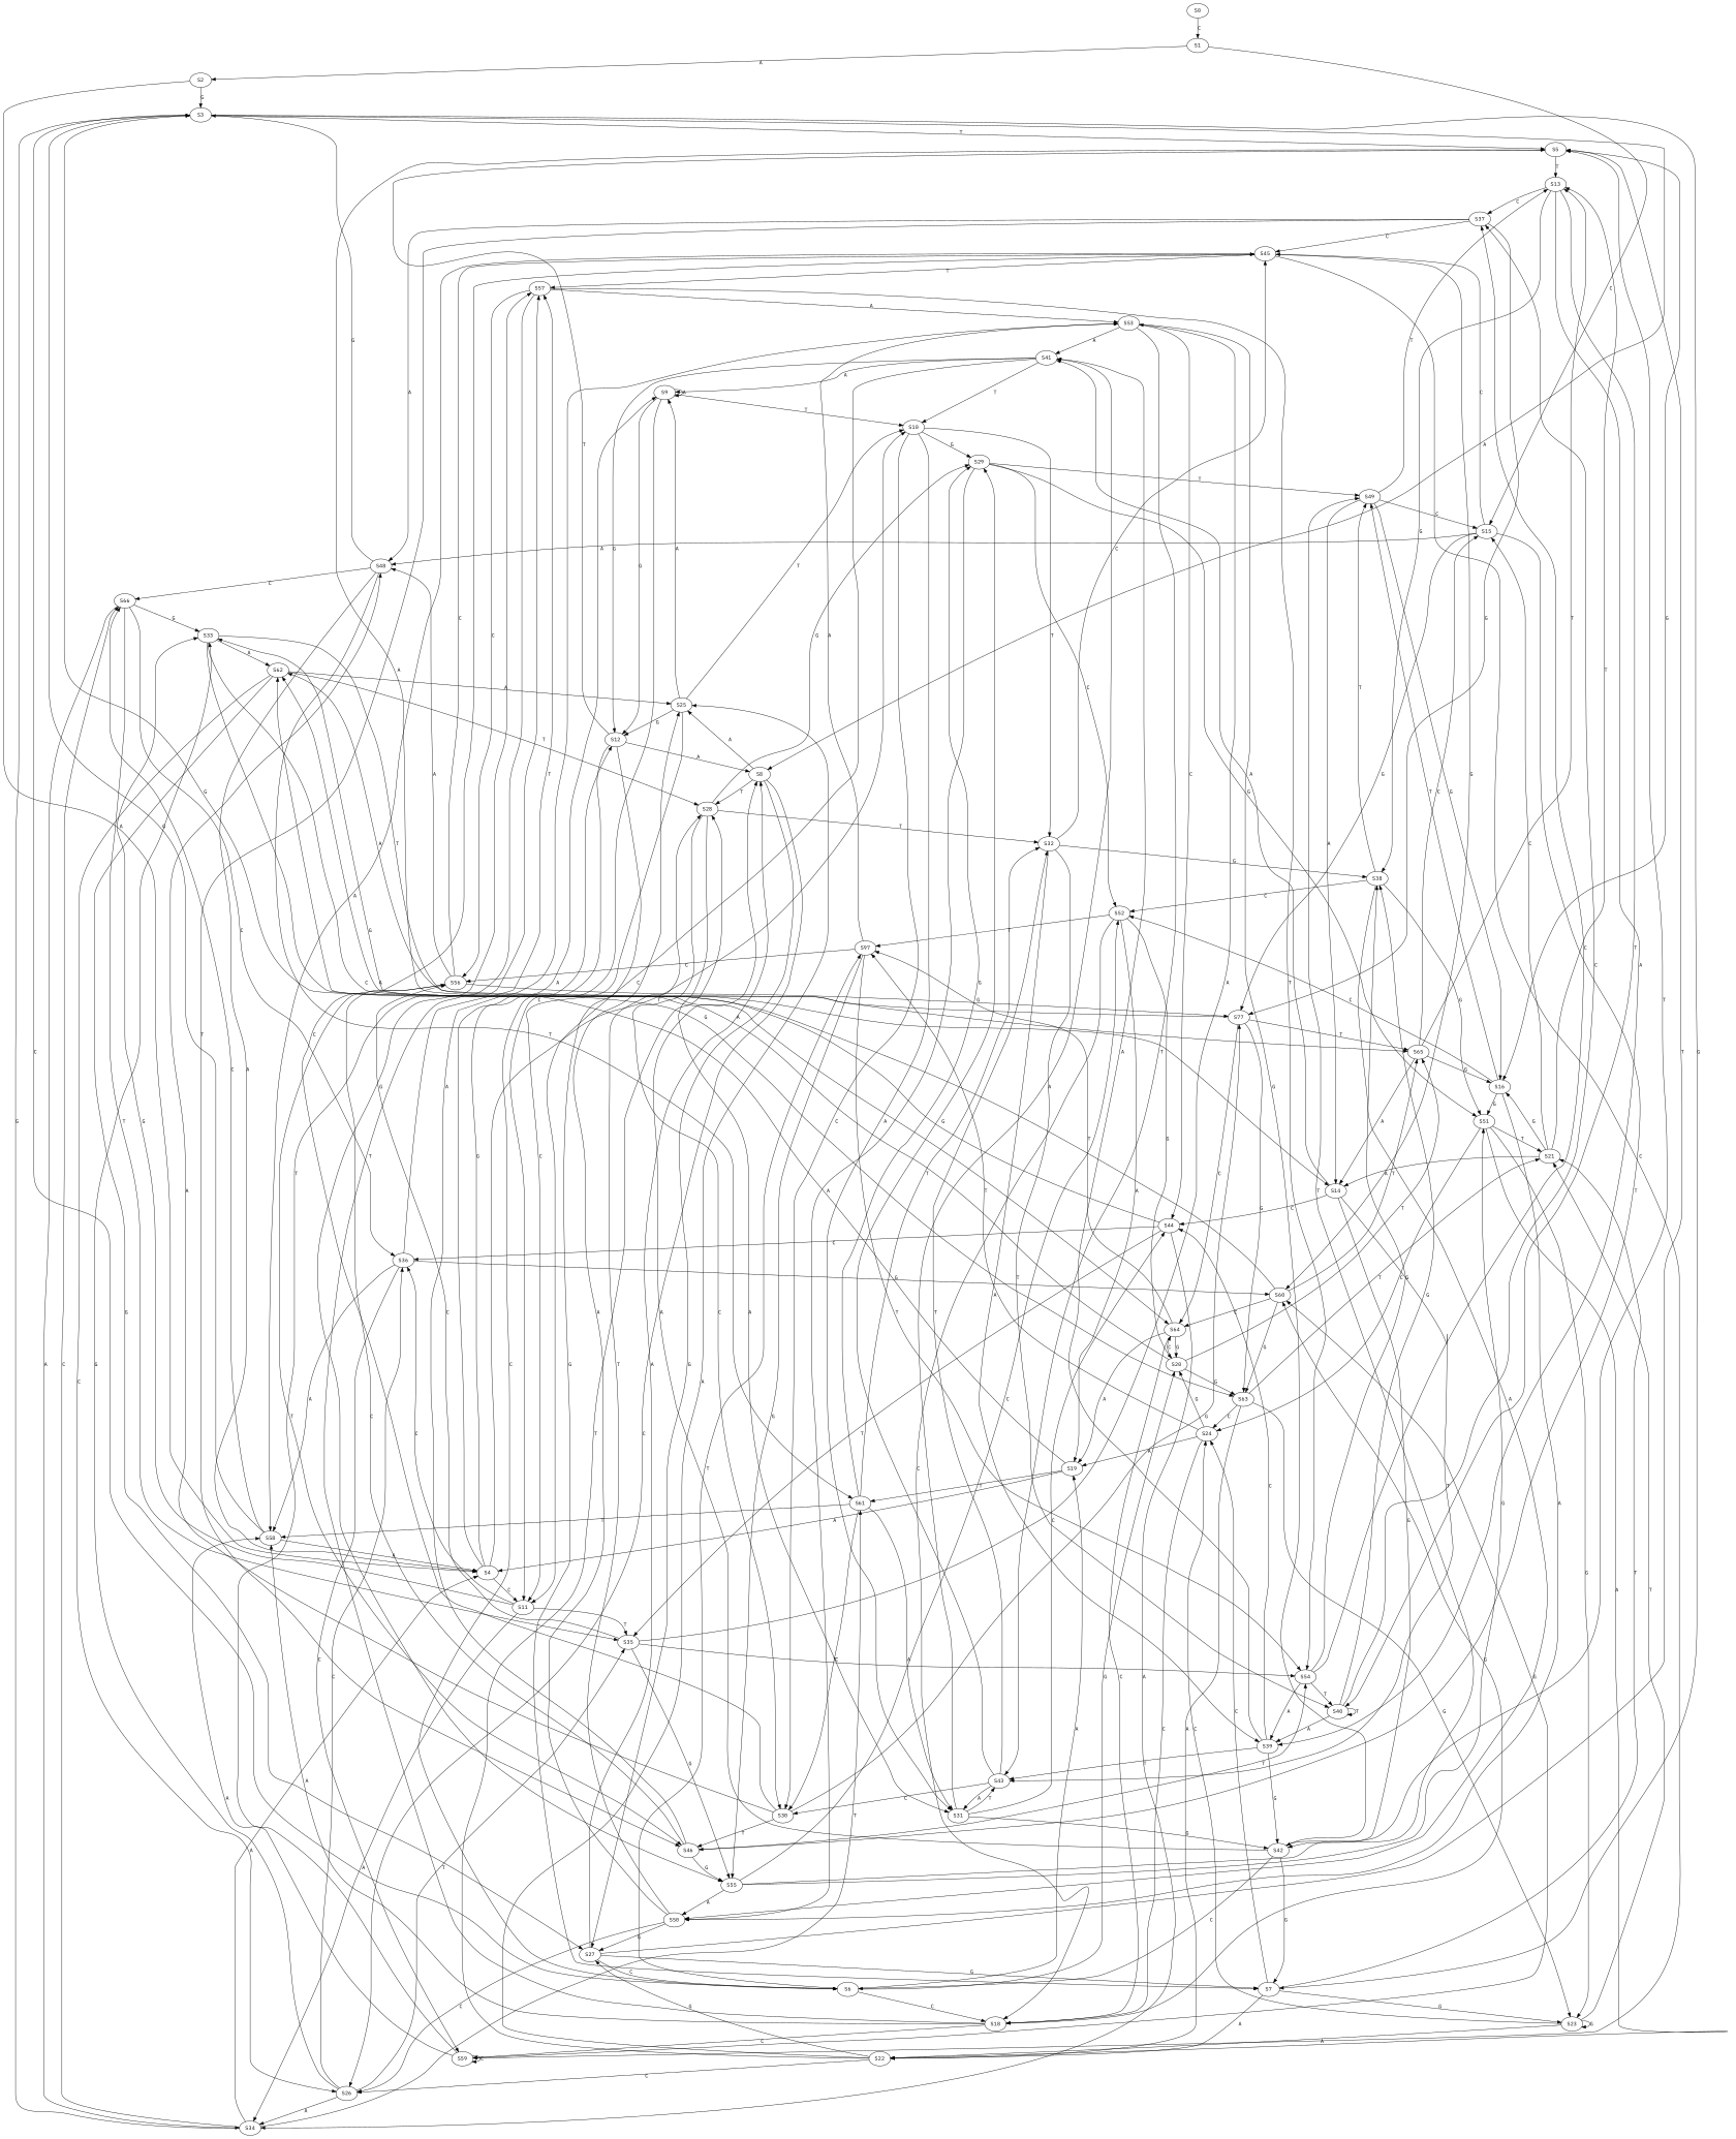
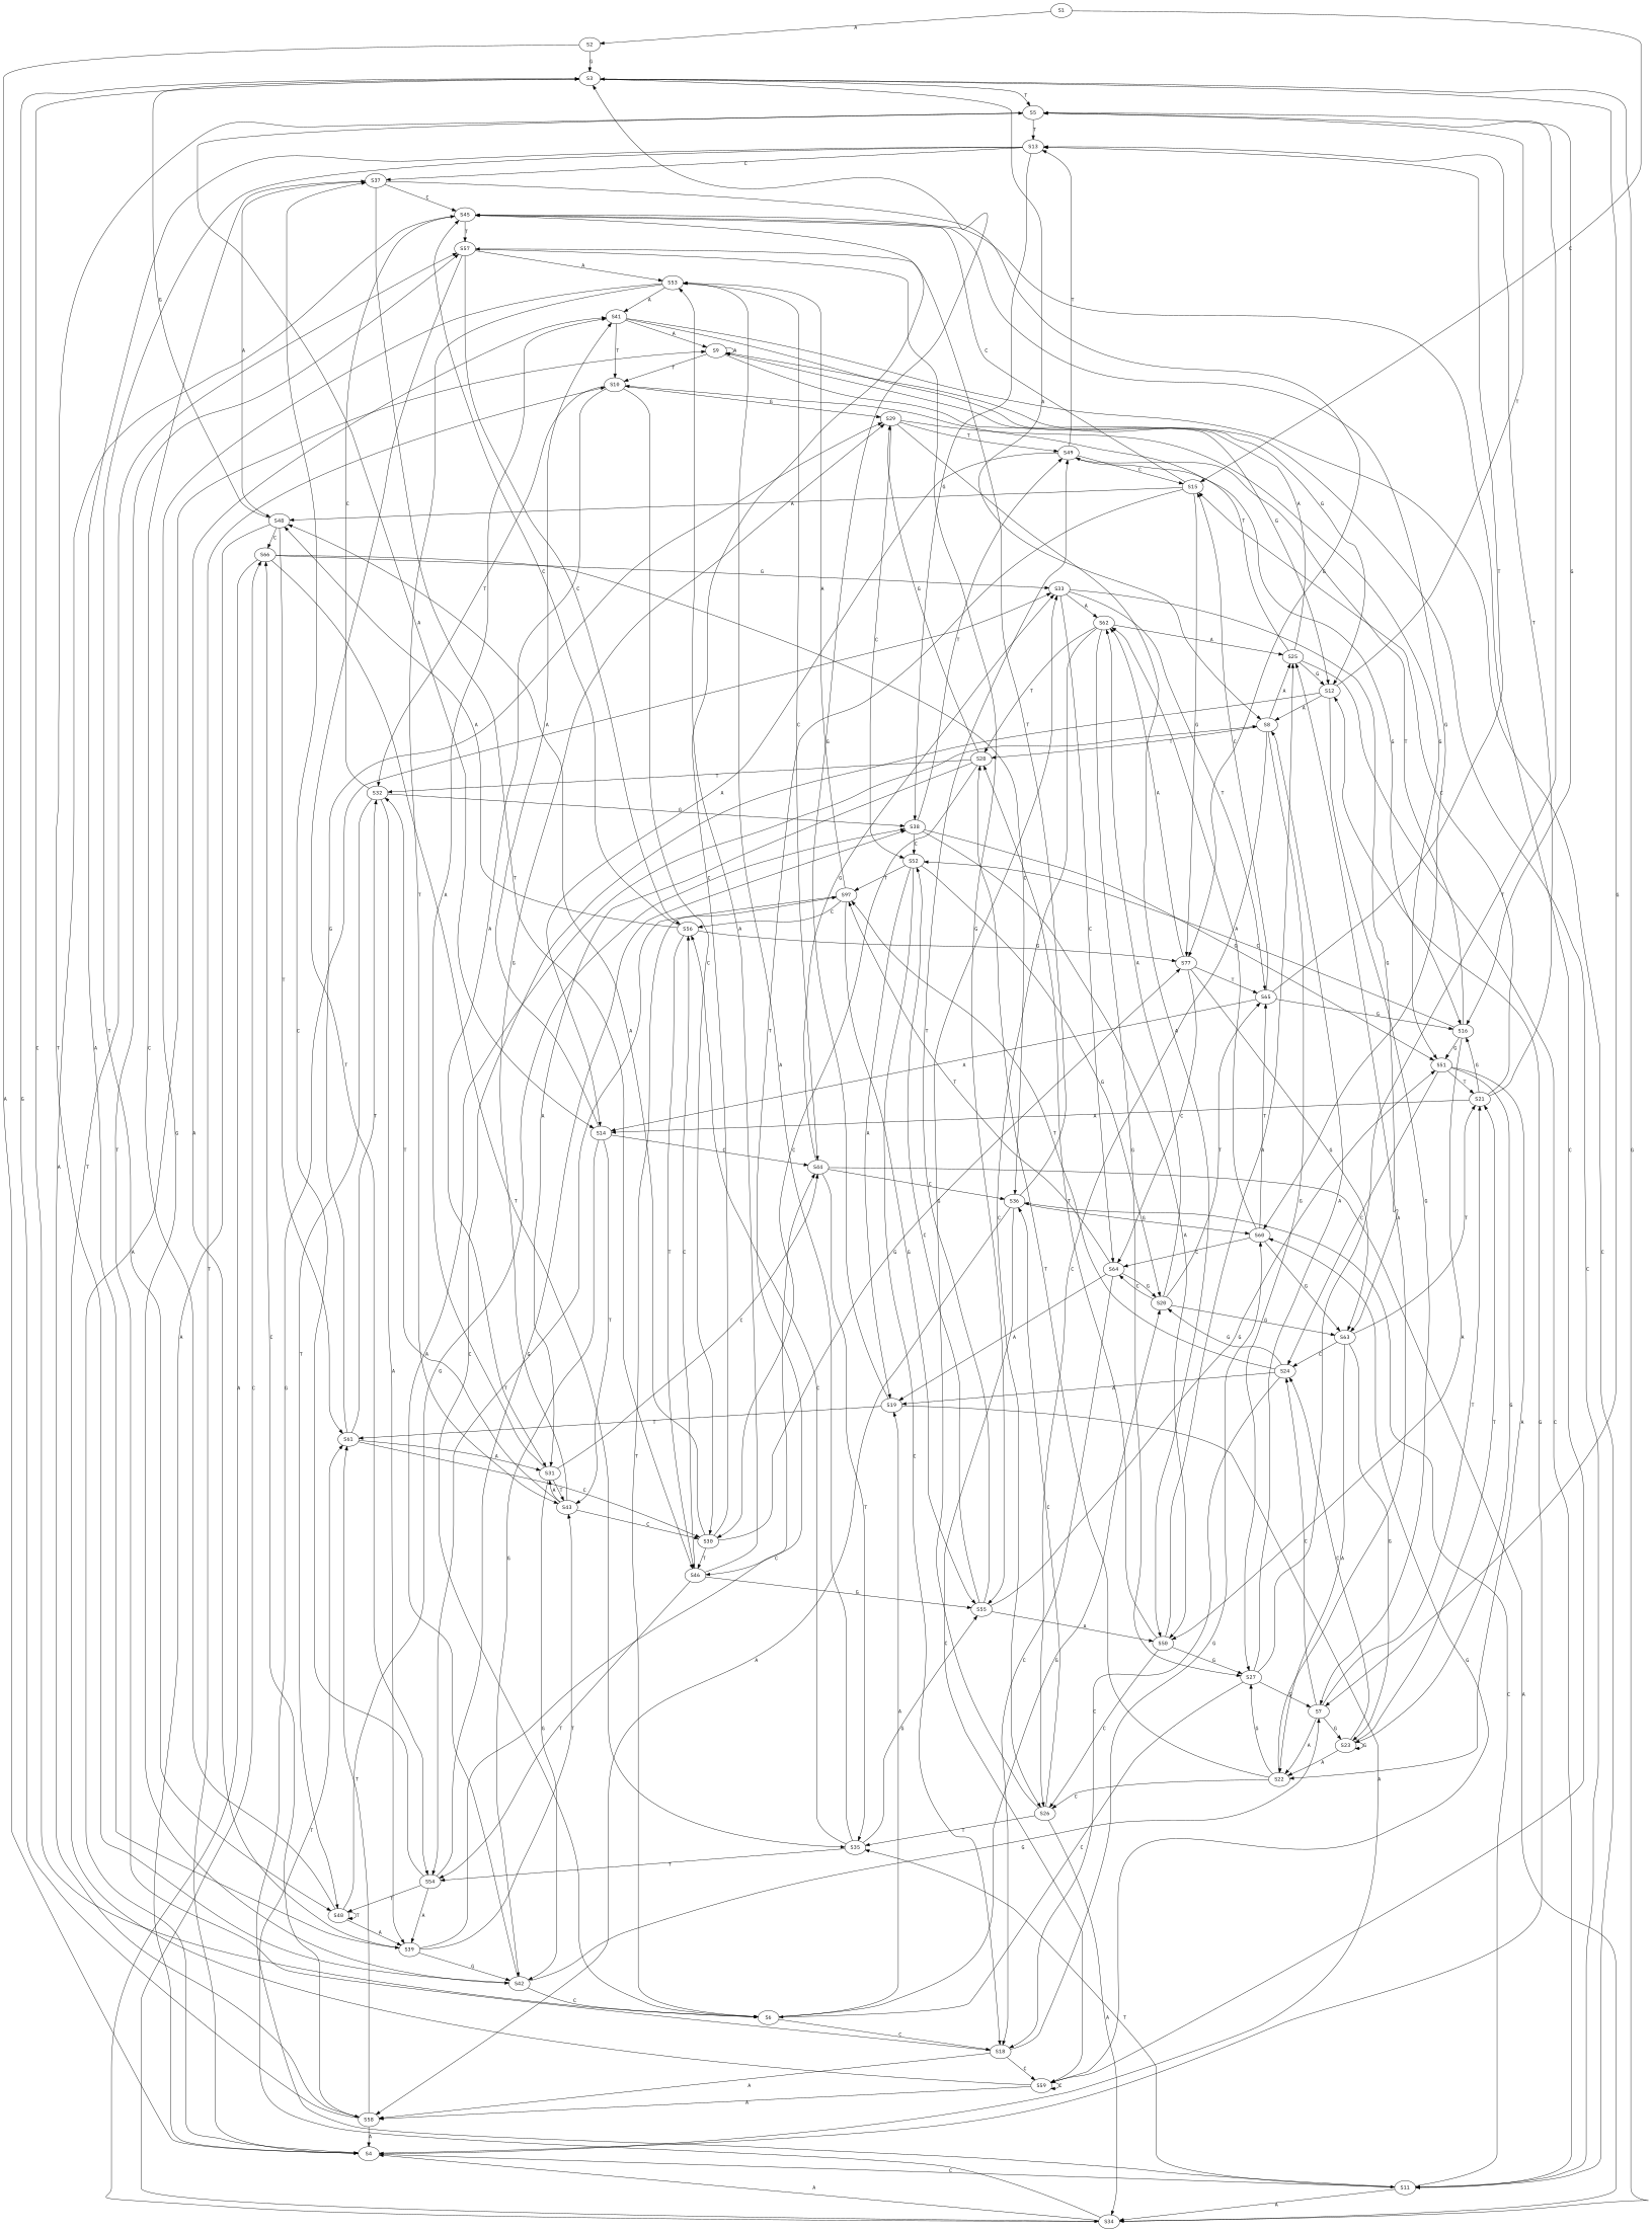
  strict digraph {
    fontname="IBM Plex Mono"
    node [fontname="IBM Plex Mono"]
    edge [fontname="IBM Plex Mono"]
-   S0
    S1
    S2
    S15
    S3
    S4
    S5
    S6
    S7
    S8
    S9
    S10
    S11
    S12
    S13
    S14
    S16
    n18 [label=S97]
    S18
    S19
    S20
    S21
    S22
    S23
    S24
    S25
    S26
    S27
    S28
    S29
    S30
    S31
    S32
    S33
    S34
    S35
    S36
    S37
    S38
    S39
    S40
    S41
    S42
    S43
    S44
    S45
    S46
    n48 [label=S77]
    S48
    S49
    S50
    S51
    S52
    S53
    S54
    S55
    S56
    S57
    S58
    S59
    S60
    S61
    S62
    S63
    S64
    S65
    S66
-   S0 -> S1 [label=C]
    S1 -> S2 [label=A]
    S1 -> S15 [label=C]
    S2 -> S3 [label=G]
    S2 -> S4 [label=A]
    S15 -> S45 [label=C]
    S15 -> S46 [label=T]
    S15 -> n48 [label=G]
    S15 -> S48 [label=A]
    S3 -> S5 [label=T]
    S3 -> S6 [label=C]
    S3 -> S7 [label=G]
    S3 -> S8 [label=A]
    S4 -> S9 [label=A]
    S4 -> S10 [label=T]
    S4 -> S11 [label=C]
    S4 -> S12 [label=G]
    S5 -> S13 [label=T]
    S5 -> S14 [label=A]
    S5 -> S16 [label=G]
    S6 -> n18 [label=T]
    S6 -> S18 [label=C]
    S6 -> S19 [label=A]
    S6 -> S20 [label=G]
    S7 -> S21 [label=T]
    S7 -> S22 [label=A]
    S7 -> S23 [label=G]
    S7 -> S24 [label=C]
    S8 -> S25 [label=A]
    S8 -> S26 [label=C]
    S8 -> S27 [label=G]
    S8 -> S28 [label=T]
    S9 -> S9 [label=A]
    S9 -> S10 [label=T]
    S9 -> S11 [label=C]
    S9 -> S12 [label=G]
    S10 -> S29 [label=G]
    S10 -> S30 [label=C]
    S10 -> S31 [label=A]
    S10 -> S32 [label=T]
    S11 -> S33 [label=G]
    S11 -> S34 [label=A]
    S11 -> S35 [label=T]
    S11 -> S36 [label=C]
    S12 -> S5 [label=T]
    S12 -> S6 [label=C]
    S12 -> S7 [label=G]
    S12 -> S8 [label=A]
    S13 -> S37 [label=C]
    S13 -> S38 [label=G]
    S13 -> S39 [label=A]
    S13 -> S40 [label=T]
    S14 -> S41 [label=A]
    S14 -> S42 [label=G]
    S14 -> S43 [label=T]
    S14 -> S44 [label=C]
    S16 -> S49 [label=T]
    S16 -> S50 [label=A]
    S16 -> S51 [label=G]
    S16 -> S52 [label=C]
    n18 -> S53 [label=A]
    n18 -> S54 [label=T]
    n18 -> S55 [label=G]
    n18 -> S56 [label=C]
    S18 -> S57 [label=T]
    S18 -> S58 [label=A]
    S18 -> S59 [label=C]
    S18 -> S60 [label=G]
    S19 -> S3 [label=G]
    S19 -> S4 [label=A]
    S19 -> S61 [label=T]
    S20 -> S62 [label=A]
    S20 -> S63 [label=G]
    S20 -> S64 [label=C]
    S20 -> S65 [label=T]
    S21 -> S15 [label=C]
    S21 -> S13 [label=T]
    S21 -> S14 [label=A]
    S21 -> S16 [label=G]
    S22 -> S25 [label=A]
    S22 -> S26 [label=C]
    S22 -> S27 [label=G]
    S22 -> S28 [label=T]
    S23 -> S21 [label=T]
    S23 -> S22 [label=A]
    S23 -> S23 [label=G]
    S23 -> S24 [label=C]
    S24 -> n18 [label=T]
    S24 -> S18 [label=C]
    S24 -> S19 [label=A]
    S24 -> S20 [label=G]
    S25 -> S9 [label=A]
    S25 -> S10 [label=T]
    S25 -> S11 [label=C]
    S25 -> S12 [label=G]
    S26 -> S33 [label=G]
    S26 -> S34 [label=A]
    S26 -> S35 [label=T]
    S26 -> S36 [label=C]
    S27 -> S5 [label=T]
    S27 -> S6 [label=C]
    S27 -> S7 [label=G]
    S27 -> S8 [label=A]
    S28 -> S29 [label=G]
    S28 -> S30 [label=C]
    S28 -> S31 [label=A]
    S28 -> S32 [label=T]
    S29 -> S49 [label=T]
    S29 -> S50 [label=A]
    S29 -> S51 [label=G]
    S29 -> S52 [label=C]
    S30 -> S45 [label=C]
    S30 -> S46 [label=T]
    S30 -> n48 [label=G]
    S30 -> S48 [label=A]
    S31 -> S41 [label=A]
    S31 -> S42 [label=G]
    S31 -> S43 [label=T]
    S31 -> S44 [label=C]
    S32 -> S38 [label=G]
    S32 -> S39 [label=A]
    S32 -> S40 [label=T]
    S32 -> S45 [label=C]
    S33 -> S62 [label=A]
    S33 -> S63 [label=G]
    S33 -> S64 [label=C]
    S33 -> S65 [label=T]
    S34 -> S3 [label=G]
    S34 -> S4 [label=A]
    S34 -> S61 [label=T]
    S34 -> S66 [label=C]
    S35 -> S53 [label=A]
    S35 -> S54 [label=T]
    S35 -> S55 [label=G]
    S35 -> S56 [label=C]
    S36 -> S57 [label=T]
    S36 -> S58 [label=A]
    S36 -> S59 [label=C]
    S36 -> S60 [label=G]
    S37 -> S45 [label=C]
    S37 -> S46 [label=T]
    S37 -> n48 [label=G]
    S37 -> S48 [label=A]
    S38 -> S49 [label=T]
    S38 -> S50 [label=A]
    S38 -> S51 [label=G]
    S38 -> S52 [label=C]
    S39 -> S41 [label=A]
    S39 -> S42 [label=G]
    S39 -> S43 [label=T]
    S39 -> S44 [label=C]
    S40 -> S37 [label=C]
    S40 -> S38 [label=G]
    S40 -> S39 [label=A]
    S40 -> S40 [label=T]
    S41 -> S9 [label=A]
    S41 -> S10 [label=T]
    S41 -> S11 [label=C]
    S41 -> S12 [label=G]
    S42 -> S5 [label=T]
    S42 -> S6 [label=C]
    S42 -> S7 [label=G]
    S42 -> S8 [label=A]
    S43 -> S29 [label=G]
    S43 -> S30 [label=C]
    S43 -> S31 [label=A]
    S43 -> S32 [label=T]
    S44 -> S33 [label=G]
    S44 -> S34 [label=A]
    S44 -> S35 [label=T]
    S44 -> S36 [label=C]
    S45 -> S57 [label=T]
    S45 -> S58 [label=A]
    S45 -> S59 [label=C]
    S45 -> S60 [label=G]
    S46 -> S53 [label=A]
    S46 -> S54 [label=T]
    S46 -> S55 [label=G]
    S46 -> S56 [label=C]
    n48 -> S62 [label=A]
    n48 -> S63 [label=G]
    n48 -> S64 [label=C]
    n48 -> S65 [label=T]
    S48 -> S3 [label=G]
    S48 -> S4 [label=A]
    S48 -> S61 [label=T]
    S48 -> S66 [label=C]
    S49 -> S15 [label=C]
    S49 -> S13 [label=T]
    S49 -> S14 [label=A]
    S49 -> S16 [label=G]
    S50 -> S25 [label=A]
    S50 -> S26 [label=C]
    S50 -> S27 [label=G]
    S50 -> S28 [label=T]
    S51 -> S21 [label=T]
    S51 -> S22 [label=A]
    S51 -> S23 [label=G]
    S51 -> S24 [label=C]
    S52 -> n18 [label=T]
    S52 -> S18 [label=C]
    S52 -> S19 [label=A]
    S52 -> S20 [label=G]
    S53 -> S41 [label=A]
    S53 -> S42 [label=G]
    S53 -> S43 [label=T]
    S53 -> S44 [label=C]
    S54 -> S37 [label=C]
    S54 -> S38 [label=G]
    S54 -> S39 [label=A]
    S54 -> S40 [label=T]
    S55 -> S49 [label=T]
    S55 -> S50 [label=A]
    S55 -> S51 [label=G]
    S55 -> S52 [label=C]
    S56 -> S45 [label=C]
    S56 -> S46 [label=T]
    S56 -> n48 [label=G]
    S56 -> S48 [label=A]
    S57 -> S53 [label=A]
    S57 -> S54 [label=T]
    S57 -> S55 [label=G]
    S57 -> S56 [label=C]
    S58 -> S3 [label=G]
    S58 -> S4 [label=A]
-   S61 -> S58 [label=T]
+   S58 -> S61 [label=T]
    S58 -> S66 [label=C]
    S59 -> S57 [label=T]
    S59 -> S58 [label=A]
    S59 -> S59 [label=C]
    S59 -> S60 [label=G]
    S60 -> S62 [label=A]
    S60 -> S63 [label=G]
    S60 -> S64 [label=C]
    S60 -> S65 [label=T]
    S61 -> S29 [label=G]
    S61 -> S30 [label=C]
    S61 -> S31 [label=A]
    S61 -> S32 [label=T]
    S62 -> S25 [label=A]
    S62 -> S26 [label=C]
    S62 -> S27 [label=G]
    S62 -> S28 [label=T]
    S63 -> S21 [label=T]
    S63 -> S22 [label=A]
    S63 -> S23 [label=G]
    S63 -> S24 [label=C]
    S64 -> n18 [label=T]
    S64 -> S18 [label=C]
    S64 -> S19 [label=A]
    S64 -> S20 [label=G]
    S65 -> S15 [label=C]
    S65 -> S13 [label=T]
    S65 -> S14 [label=A]
    S65 -> S16 [label=G]
    S66 -> S33 [label=G]
    S66 -> S34 [label=A]
    S66 -> S35 [label=T]
    S66 -> S36 [label=C]
  }
